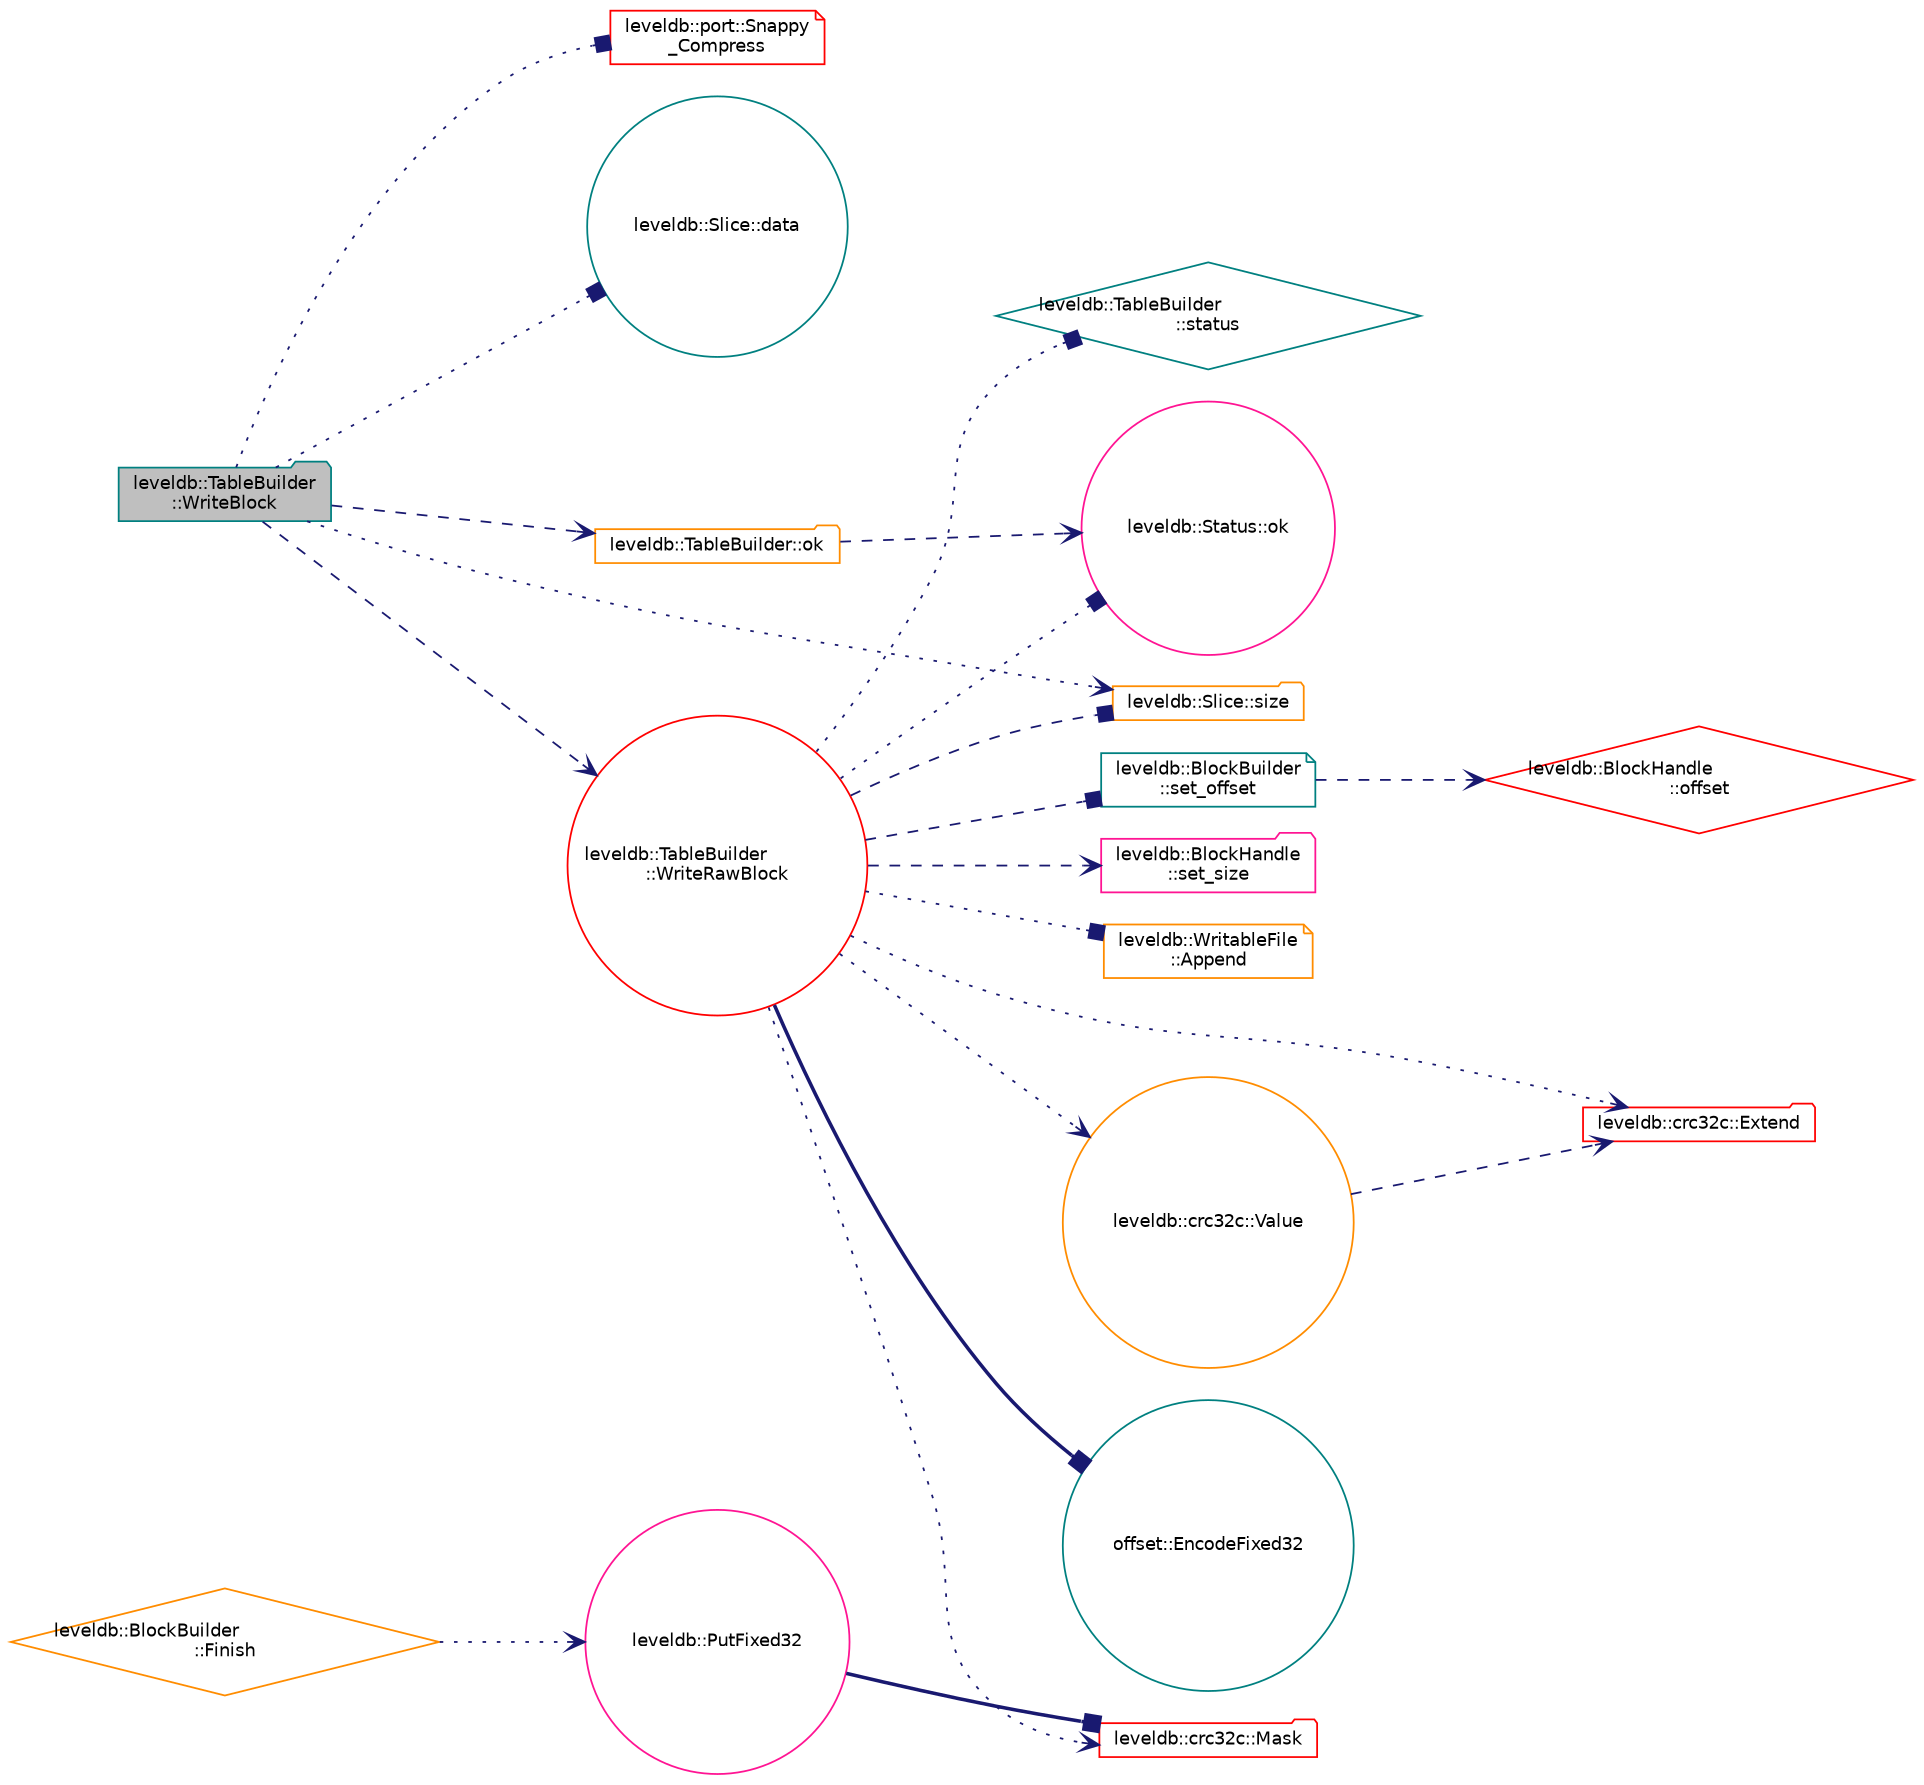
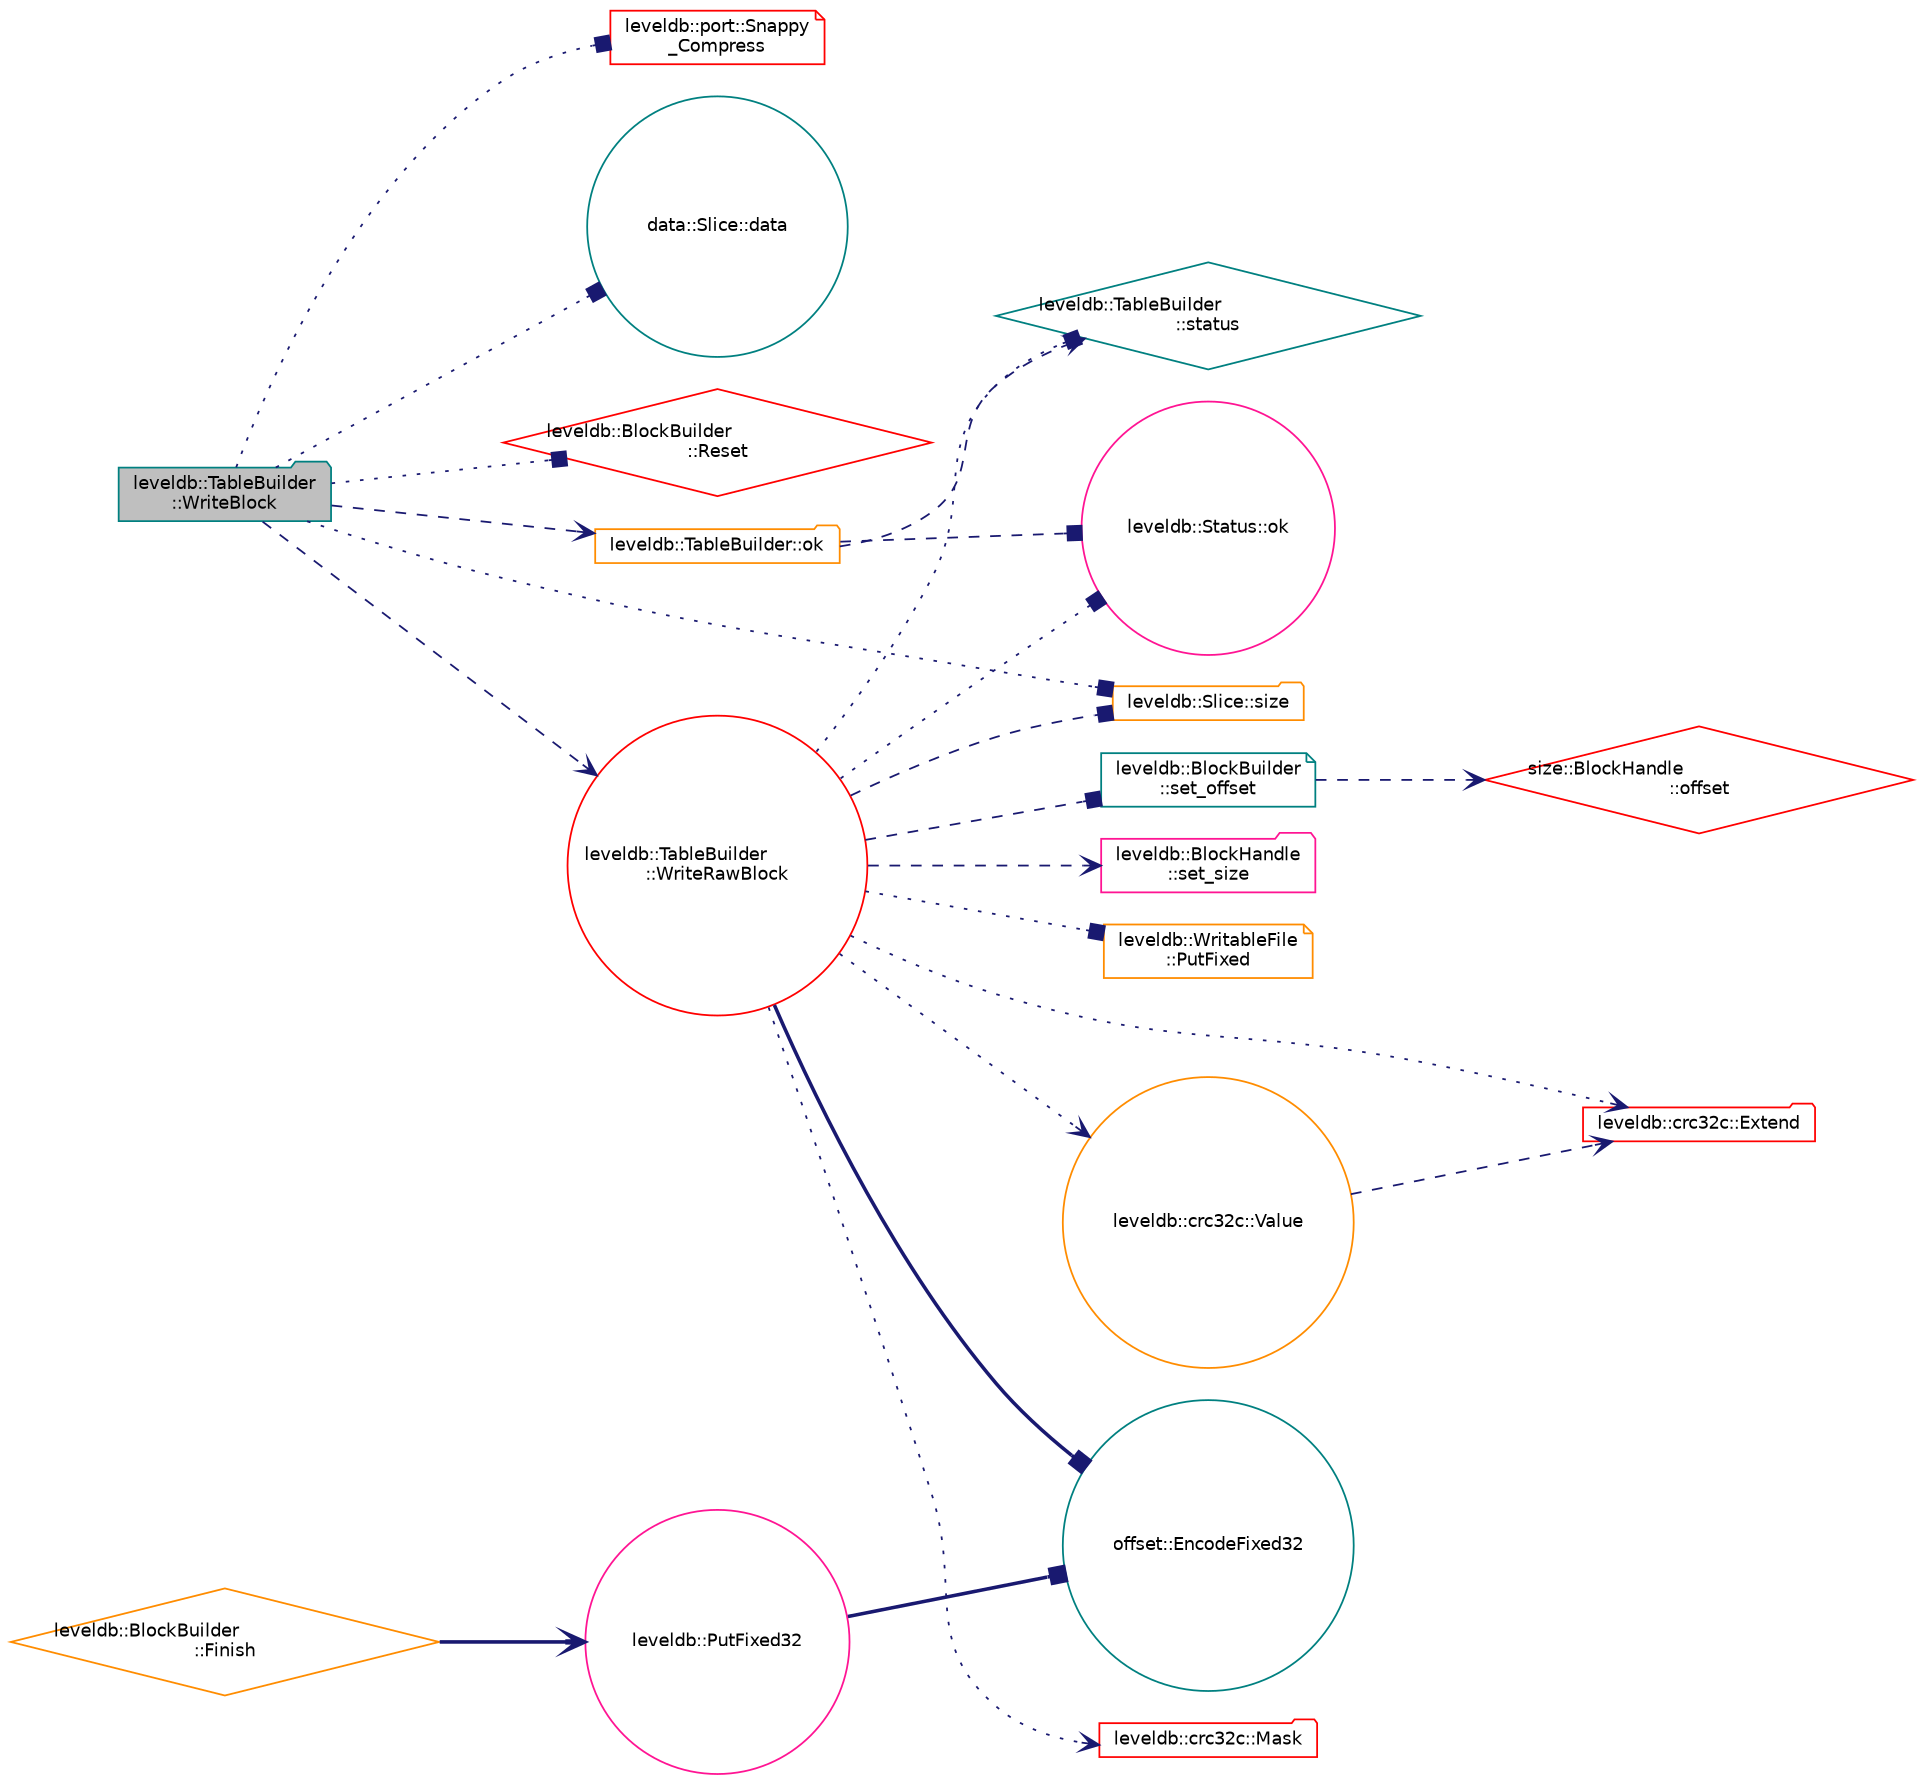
  digraph {
    rankdir=LR
    node [color=red fillcolor=white fontname=Helvetica fontsize=10 shape=folder style=filled]
    edge [arrowhead=vee color=midnightblue fontname=Helvetica fontsize=10 labelfontname=Helvetica labelfontsize=10 style=dotted]
    n1 [color=teal fillcolor=grey75 fontcolor=black height=0.2 label="leveldb::TableBuilder\l::WriteBlock" width=0.4]
    n2 [color=darkorange height=0.2 label="leveldb::TableBuilder::ok" width=0.4]
    n3 [height=0.2 label="leveldb::port::Snappy\l_Compress" shape=note width=0.4]
-   n4 [color=teal height=0.2 label="leveldb::Slice::data" shape=circle width=0.4]
+   n4 [color=teal height=0.2 label="data::Slice::data" shape=circle width=0.4]
    n5 [color=darkorange height=0.2 label="leveldb::Slice::size" width=0.4]
    n6 [height=0.2 label="leveldb::TableBuilder\l::WriteRawBlock" shape=circle width=0.4]
+   n7 [height=0.2 label="leveldb::BlockBuilder\l::Reset" shape=diamond width=0.4]
    n8 [color=teal height=0.2 label="leveldb::TableBuilder\l::status" shape=diamond width=0.4]
    n9 [color=deeppink height=0.2 label="leveldb::Status::ok" shape=circle width=0.4]
    n10 [color=darkorange height=0.2 label="leveldb::BlockBuilder\l::Finish" shape=diamond width=0.4]
    n11 [color=deeppink height=0.2 label="leveldb::PutFixed32" shape=circle width=0.4]
    n12 [color=teal height=0.2 label="offset::EncodeFixed32" shape=circle width=0.4]
    n13 [color=teal height=0.2 label="leveldb::BlockBuilder\l::set_offset" shape=note width=0.4]
    n14 [color=deeppink height=0.2 label="leveldb::BlockHandle\l::set_size" width=0.4]
-   n15 [color=darkorange height=0.2 label="leveldb::WritableFile\l::Append" shape=note width=0.4]
+   n15 [color=darkorange height=0.2 label="leveldb::WritableFile\l::PutFixed" shape=note width=0.4]
    n16 [color=darkorange height=0.2 label="leveldb::crc32c::Value" shape=circle width=0.4]
    n17 [height=0.2 label="leveldb::crc32c::Extend" width=0.4]
    n18 [height=0.2 label="leveldb::crc32c::Mask" width=0.4]
-   n19 [height=0.2 label="leveldb::BlockHandle\l::offset" shape=diamond width=0.4]
+   n19 [height=0.2 label="size::BlockHandle\l::offset" shape=diamond width=0.4]
    n1 -> n2 [style=dashed]
    n1 -> n3 [arrowhead=box]
    n1 -> n4 [arrowhead=box]
-   n1 -> n5
+   n1 -> n5 [arrowhead=box]
    n1 -> n6 [style=dashed]
-   n2 -> n9 [style=dashed]
+   n1 -> n7 [arrowhead=box]
+   n2 -> n8 [style=dashed]
+   n2 -> n9 [arrowhead=box style=dashed]
    n6 -> n5 [arrowhead=box style=dashed]
    n6 -> n8 [arrowhead=box]
    n6 -> n9 [arrowhead=box]
    n6 -> n12 [arrowhead=box style=bold]
    n6 -> n13 [arrowhead=box style=dashed]
    n6 -> n14 [style=dashed]
    n6 -> n15 [arrowhead=box]
    n6 -> n16
    n6 -> n17
    n6 -> n18
-   n10 -> n11
-   n11 -> n18 [arrowhead=box style=bold]
+   n10 -> n11 [style=bold]
+   n11 -> n12 [arrowhead=box style=bold]
    n13 -> n19 [style=dashed]
    n16 -> n17 [style=dashed]
  }
